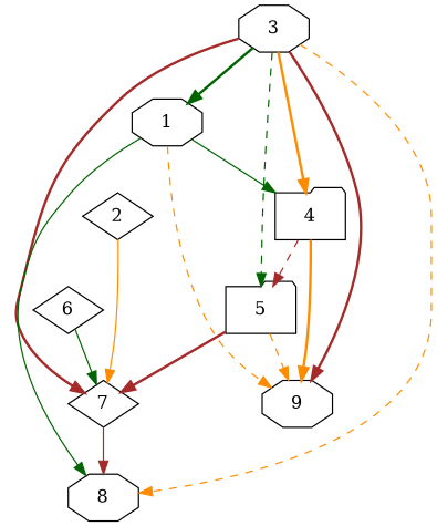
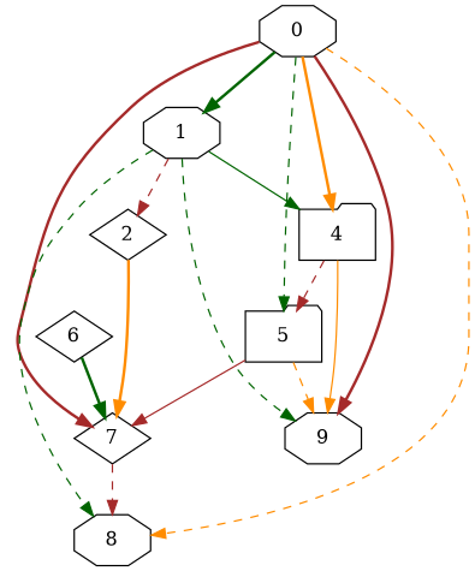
  digraph {
    node [Weight=16 shape=octagon]
    edge [Weight=7 color=brown style=dashed]
    4 [Weight=18 shape=folder]
-   3
+   3 [label=0]
    5 [Weight=5 shape=folder]
    7 [Weight=7 shape=diamond]
    9
    8 [Weight=4]
    1 [Weight=12]
    6 [Weight=9 shape=diamond]
    2 [Weight=14 shape=diamond]
    4 -> 5 [Weight=10]
-   4 -> 9 [color=darkorange style=bold]
+   4 -> 9 [color=darkorange style=solid]
    3 -> 4 [Weight=6 color=darkorange style=bold]
    3 -> 5 [Weight=4 color=darkgreen]
    3 -> 7 [Weight=2 style=bold]
    3 -> 9 [Weight=3 style=bold]
    3 -> 8 [Weight=3 color=darkorange]
    3 -> 1 [Weight=8 color=darkgreen style=bold]
-   5 -> 7 [Weight=6 style=bold]
+   5 -> 7 [Weight=6 style=solid]
    5 -> 9 [Weight=2 color=darkorange]
-   7 -> 8 [Weight=6 style=solid]
+   7 -> 8 [Weight=6]
    1 -> 4 [color=darkgreen style=solid]
-   1 -> 9 [Weight=2 color=darkorange]
-   1 -> 8 [Weight=4 color=darkgreen style=solid]
-   6 -> 7 [color=darkgreen style=solid]
-   2 -> 7 [color=darkorange style=solid]
+   1 -> 9 [Weight=2 color=darkgreen]
+   1 -> 8 [Weight=4 color=darkgreen]
+   1 -> 2 [Weight=3]
+   6 -> 7 [color=darkgreen style=bold]
+   2 -> 7 [color=darkorange style=bold]
  }
